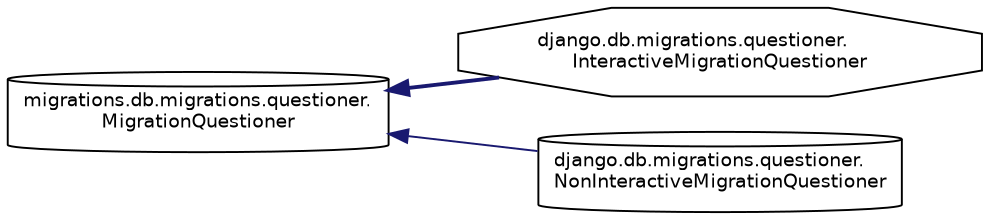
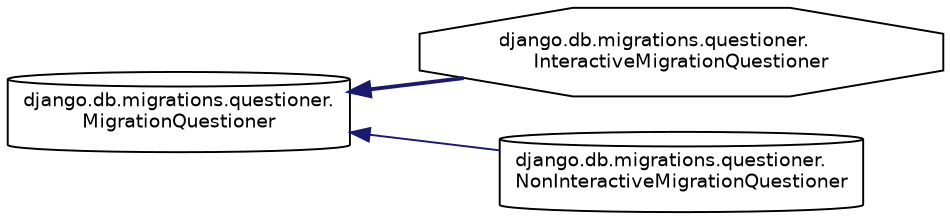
  digraph {
    rankdir=LR
    node [color=black fillcolor=white fontname=Helvetica fontsize=10 shape=cylinder style=filled]
    edge [color=midnightblue dir=back fontname=Helvetica fontsize=10 labelfontname=Helvetica labelfontsize=10]
-   n1 [height=0.2 label="migrations.db.migrations.questioner.\lMigrationQuestioner" width=0.4]
+   n1 [height=0.2 label="django.db.migrations.questioner.\lMigrationQuestioner" width=0.4]
    n2 [height=0.2 label="django.db.migrations.questioner.\lInteractiveMigrationQuestioner" shape=octagon width=0.4]
    n3 [height=0.2 label="django.db.migrations.questioner.\lNonInteractiveMigrationQuestioner" width=0.4]
    n1 -> n2 [style=bold]
    n1 -> n3 [style=solid]
  }
